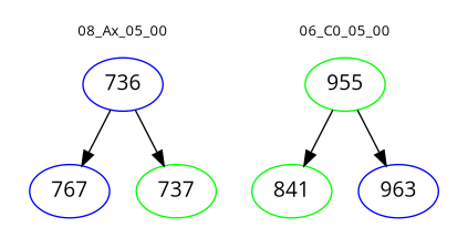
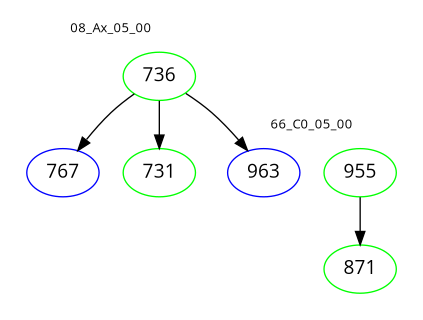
  digraph {
    fontname="Open Sans"
    node [color=green fontname="Open Sans"]
    edge [color=black fontname="Open Sans"]
-   n1 [color=blue label=736]
+   n1 [label=736]
    n2 [color=blue label=767]
-   n3 [label=737]
+   n3 [label=731]
    n4 [label=955]
-   n5 [label=841]
+   n5 [label=871]
    n6 [color=blue label=963]
    subgraph cluster_1 {
      color=white
      fontsize=10
      label="08_Ax_05_00"
      n1
      n2
      n3
    }
    subgraph cluster_2 {
      color=white
      fontsize=10
-     label="06_C0_05_00"
+     label="66_C0_05_00"
      n4
      n5
      n6
    }
    n1 -> n2
    n1 -> n3
    n4 -> n5
-   n4 -> n6
+   n1 -> n6
  }
